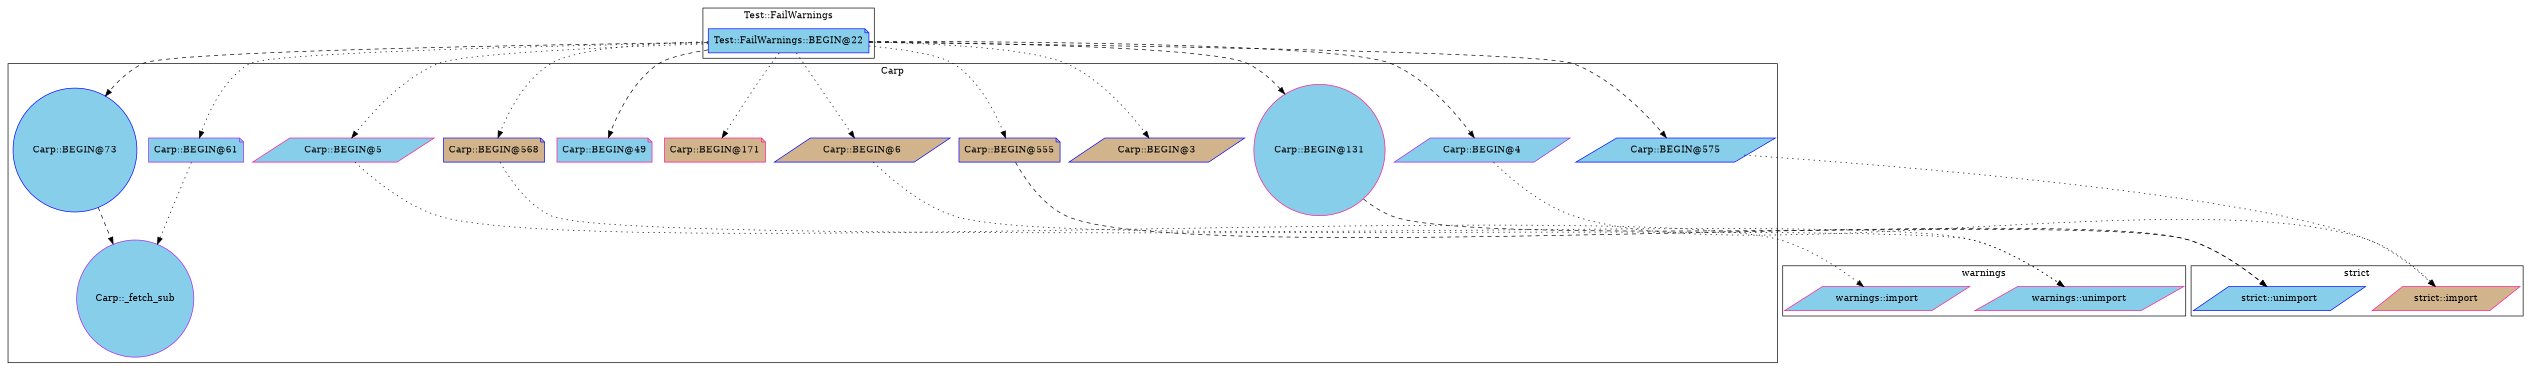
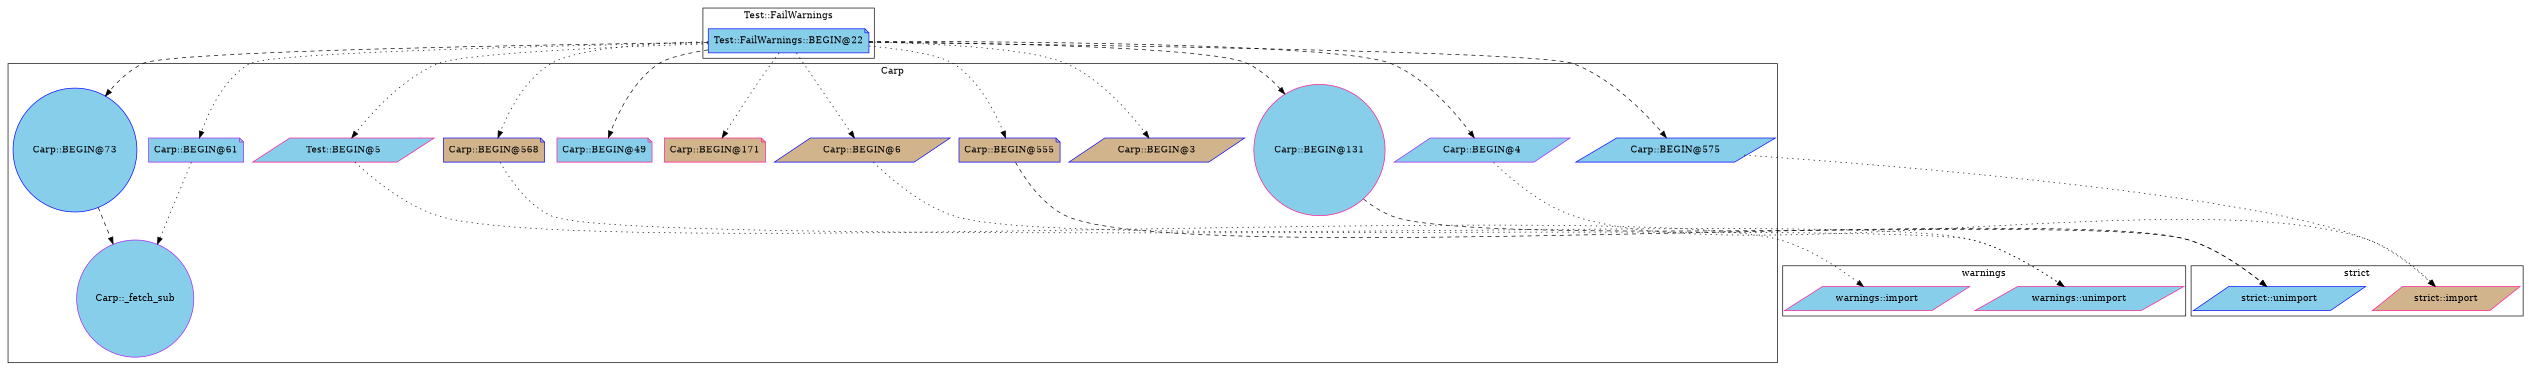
  digraph {
    node [color=blue fillcolor=skyblue shape=parallelogram style=filled]
    edge [style=dotted]
    "Carp::BEGIN@568" [fillcolor=tan shape=note]
    "Carp::BEGIN@73" [shape=circle]
    "Carp::BEGIN@6" [fillcolor=tan]
    "Carp::BEGIN@3" [fillcolor=tan]
    "Carp::BEGIN@575"
    "Carp::BEGIN@4" [color=purple]
    "Carp::BEGIN@171" [color=deeppink fillcolor=tan shape=note]
    "Carp::_fetch_sub" [color=purple shape=circle]
    "Carp::BEGIN@49" [color=deeppink shape=note]
    "Carp::BEGIN@131" [color=deeppink shape=circle]
    "Carp::BEGIN@61" [color=purple shape=note]
    "Carp::BEGIN@555" [fillcolor=tan shape=note]
-   "Carp::BEGIN@5" [color=deeppink]
+   "Carp::BEGIN@5" [color=deeppink label="Test::BEGIN@5"]
    "warnings::import" [color=deeppink]
    "warnings::unimport" [color=deeppink]
    "strict::unimport"
    "strict::import" [color=deeppink fillcolor=tan]
    n18 [label="Test::FailWarnings::BEGIN@22" shape=note]
    subgraph cluster_1 {
      label=Carp
      "Carp::BEGIN@568"
      "Carp::BEGIN@73"
      "Carp::BEGIN@6"
      "Carp::BEGIN@3"
      "Carp::BEGIN@575"
      "Carp::BEGIN@4"
      "Carp::BEGIN@171"
      "Carp::_fetch_sub"
      "Carp::BEGIN@49"
      "Carp::BEGIN@131"
      "Carp::BEGIN@61"
      "Carp::BEGIN@555"
      "Carp::BEGIN@5"
    }
    subgraph cluster_2 {
      label=warnings
      "warnings::import"
      "warnings::unimport"
    }
    subgraph cluster_3 {
      label="strict"
      "strict::unimport"
      "strict::import"
    }
    subgraph cluster_4 {
      label="Test::FailWarnings"
      n18
    }
    "Carp::BEGIN@568" -> "warnings::unimport"
    "Carp::BEGIN@73" -> "Carp::_fetch_sub" [style=dashed]
    "Carp::BEGIN@6" -> "warnings::unimport"
    "Carp::BEGIN@575" -> "strict::import"
    "Carp::BEGIN@4" -> "strict::import"
    "Carp::BEGIN@131" -> "strict::unimport" [style=dashed]
    "Carp::BEGIN@61" -> "Carp::_fetch_sub"
    "Carp::BEGIN@555" -> "strict::unimport" [style=dashed]
    "Carp::BEGIN@5" -> "warnings::import"
    n18 -> "Carp::BEGIN@568"
    n18 -> "Carp::BEGIN@73" [style=dashed]
    n18 -> "Carp::BEGIN@6"
    n18 -> "Carp::BEGIN@3"
    n18 -> "Carp::BEGIN@575" [style=dashed]
    n18 -> "Carp::BEGIN@4" [style=dashed]
    n18 -> "Carp::BEGIN@171"
    n18 -> "Carp::BEGIN@49" [style=dashed]
    n18 -> "Carp::BEGIN@131" [style=dashed]
    n18 -> "Carp::BEGIN@61"
    n18 -> "Carp::BEGIN@555"
    n18 -> "Carp::BEGIN@5"
  }
